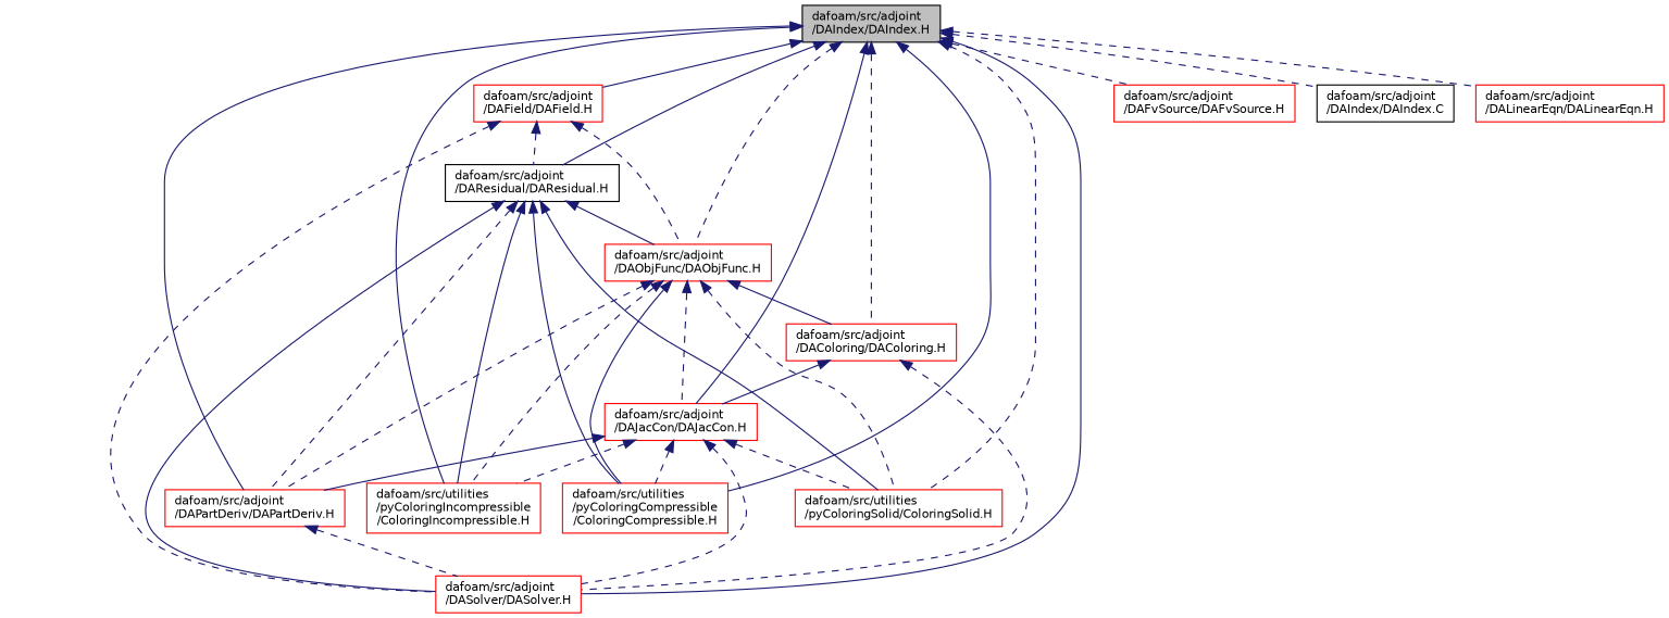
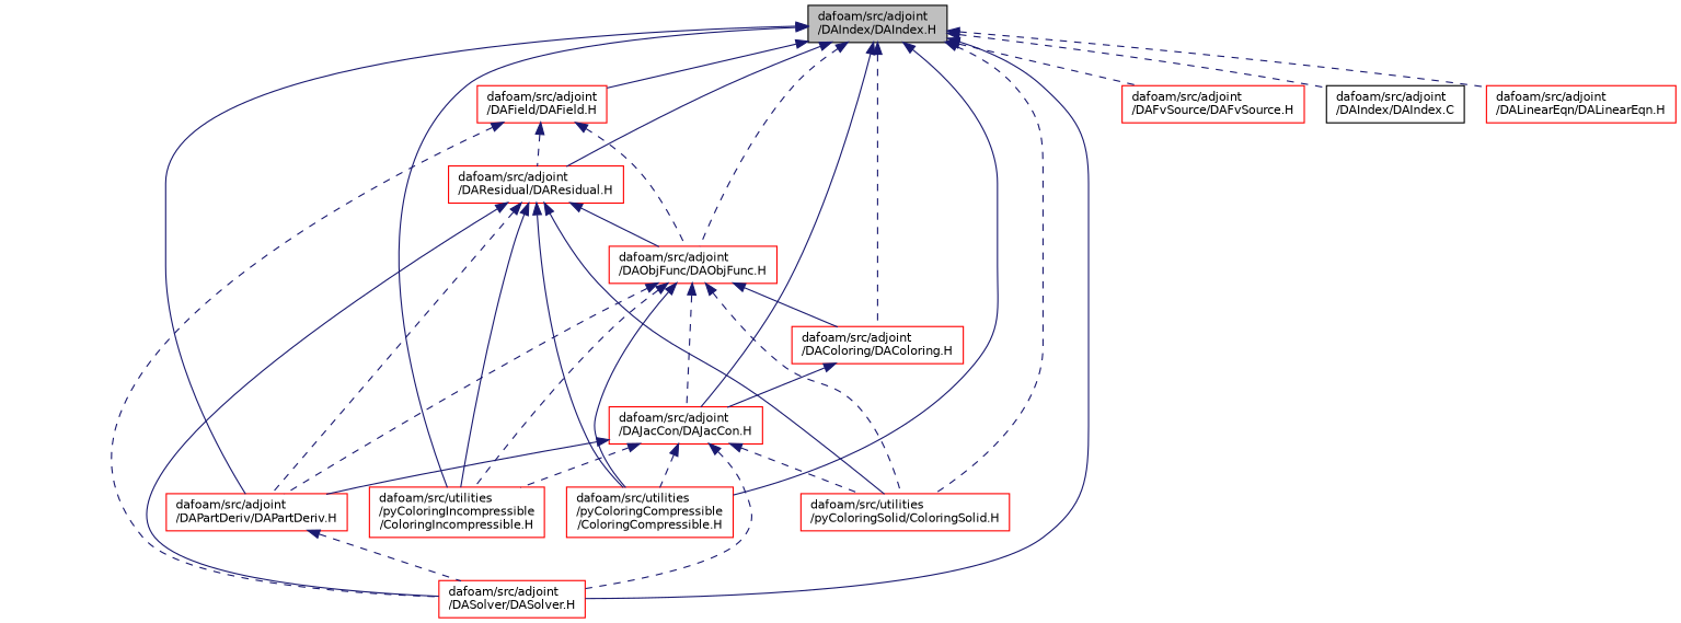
  digraph {
    node [color=red fontname=Helvetica fontsize=10 shape=record]
    edge [color=midnightblue dir=back fontname=Helvetica fontsize=10 labelfontname=Helvetica labelfontsize=10 style=dashed]
    n1 [color=black fillcolor=grey75 fontcolor=black height=0.2 label="dafoam/src/adjoint\l/DAIndex/DAIndex.H" style=filled width=0.4]
    n2 [height=0.2 label="dafoam/src/adjoint\l/DAColoring/DAColoring.H" width=0.4]
    n3 [height=0.2 label="dafoam/src/adjoint\l/DAJacCon/DAJacCon.H" width=0.4]
    n4 [height=0.2 label="dafoam/src/adjoint\l/DAPartDeriv/DAPartDeriv.H" width=0.4]
    n5 [height=0.2 label="dafoam/src/adjoint\l/DASolver/DASolver.H" width=0.4]
    n6 [height=0.2 label="dafoam/src/utilities\l/pyColoringCompressible\l/ColoringCompressible.H" width=0.4]
    n7 [height=0.2 label="dafoam/src/utilities\l/pyColoringIncompressible\l/ColoringIncompressible.H" width=0.4]
    n8 [height=0.2 label="dafoam/src/utilities\l/pyColoringSolid/ColoringSolid.H" width=0.4]
    n9 [height=0.2 label="dafoam/src/adjoint\l/DAField/DAField.H" width=0.4]
    n10 [height=0.2 label="dafoam/src/adjoint\l/DAObjFunc/DAObjFunc.H" width=0.4]
-   n11 [color=black height=0.2 label="dafoam/src/adjoint\l/DAResidual/DAResidual.H" width=0.4]
+   n11 [height=0.2 label="dafoam/src/adjoint\l/DAResidual/DAResidual.H" width=0.4]
    n12 [height=0.2 label="dafoam/src/adjoint\l/DAFvSource/DAFvSource.H" width=0.4]
    n13 [color=black height=0.2 label="dafoam/src/adjoint\l/DAIndex/DAIndex.C" width=0.4]
    n14 [height=0.2 label="dafoam/src/adjoint\l/DALinearEqn/DALinearEqn.H" width=0.4]
    n1 -> n2
    n1 -> n3 [style=solid]
    n1 -> n4 [style=solid]
    n1 -> n5 [style=solid]
    n1 -> n6 [style=solid]
    n1 -> n7 [style=solid]
    n1 -> n8
    n1 -> n9 [style=solid]
    n1 -> n10
    n1 -> n11 [style=solid]
    n1 -> n12
    n1 -> n13
    n1 -> n14
    n2 -> n3 [style=solid]
-   n2 -> n5
    n3 -> n4 [style=solid]
    n3 -> n5
    n3 -> n6
    n3 -> n7
    n3 -> n8
    n4 -> n5
    n9 -> n5
    n9 -> n10
    n9 -> n11
    n10 -> n2 [style=solid]
    n10 -> n3
    n10 -> n4
    n10 -> n6 [style=solid]
    n10 -> n7
    n10 -> n8
    n11 -> n4
    n11 -> n5 [style=solid]
    n11 -> n6 [style=solid]
    n11 -> n7 [style=solid]
    n11 -> n8 [style=solid]
    n11 -> n10 [style=solid]
  }
